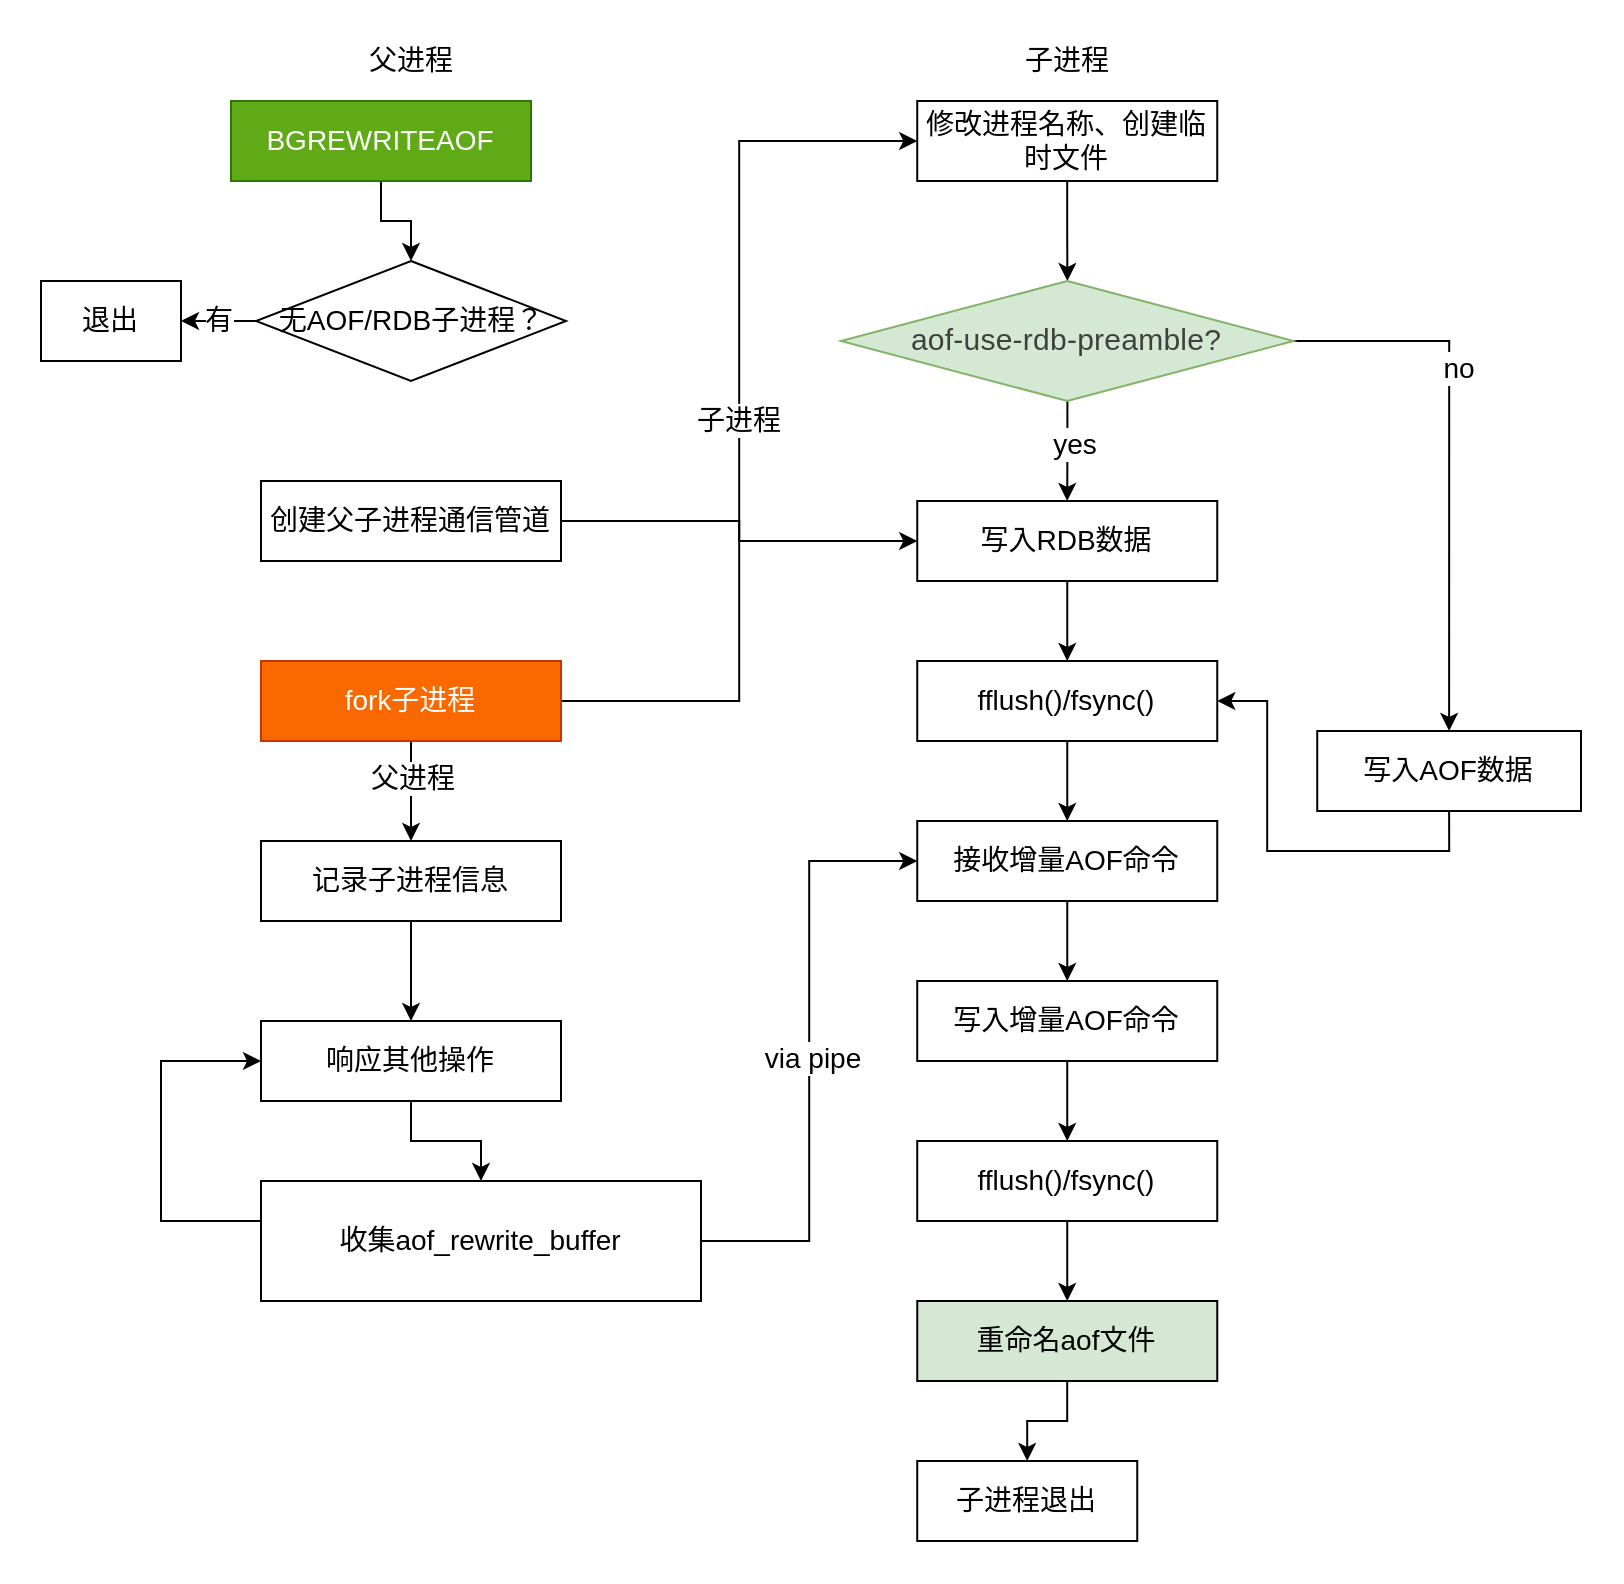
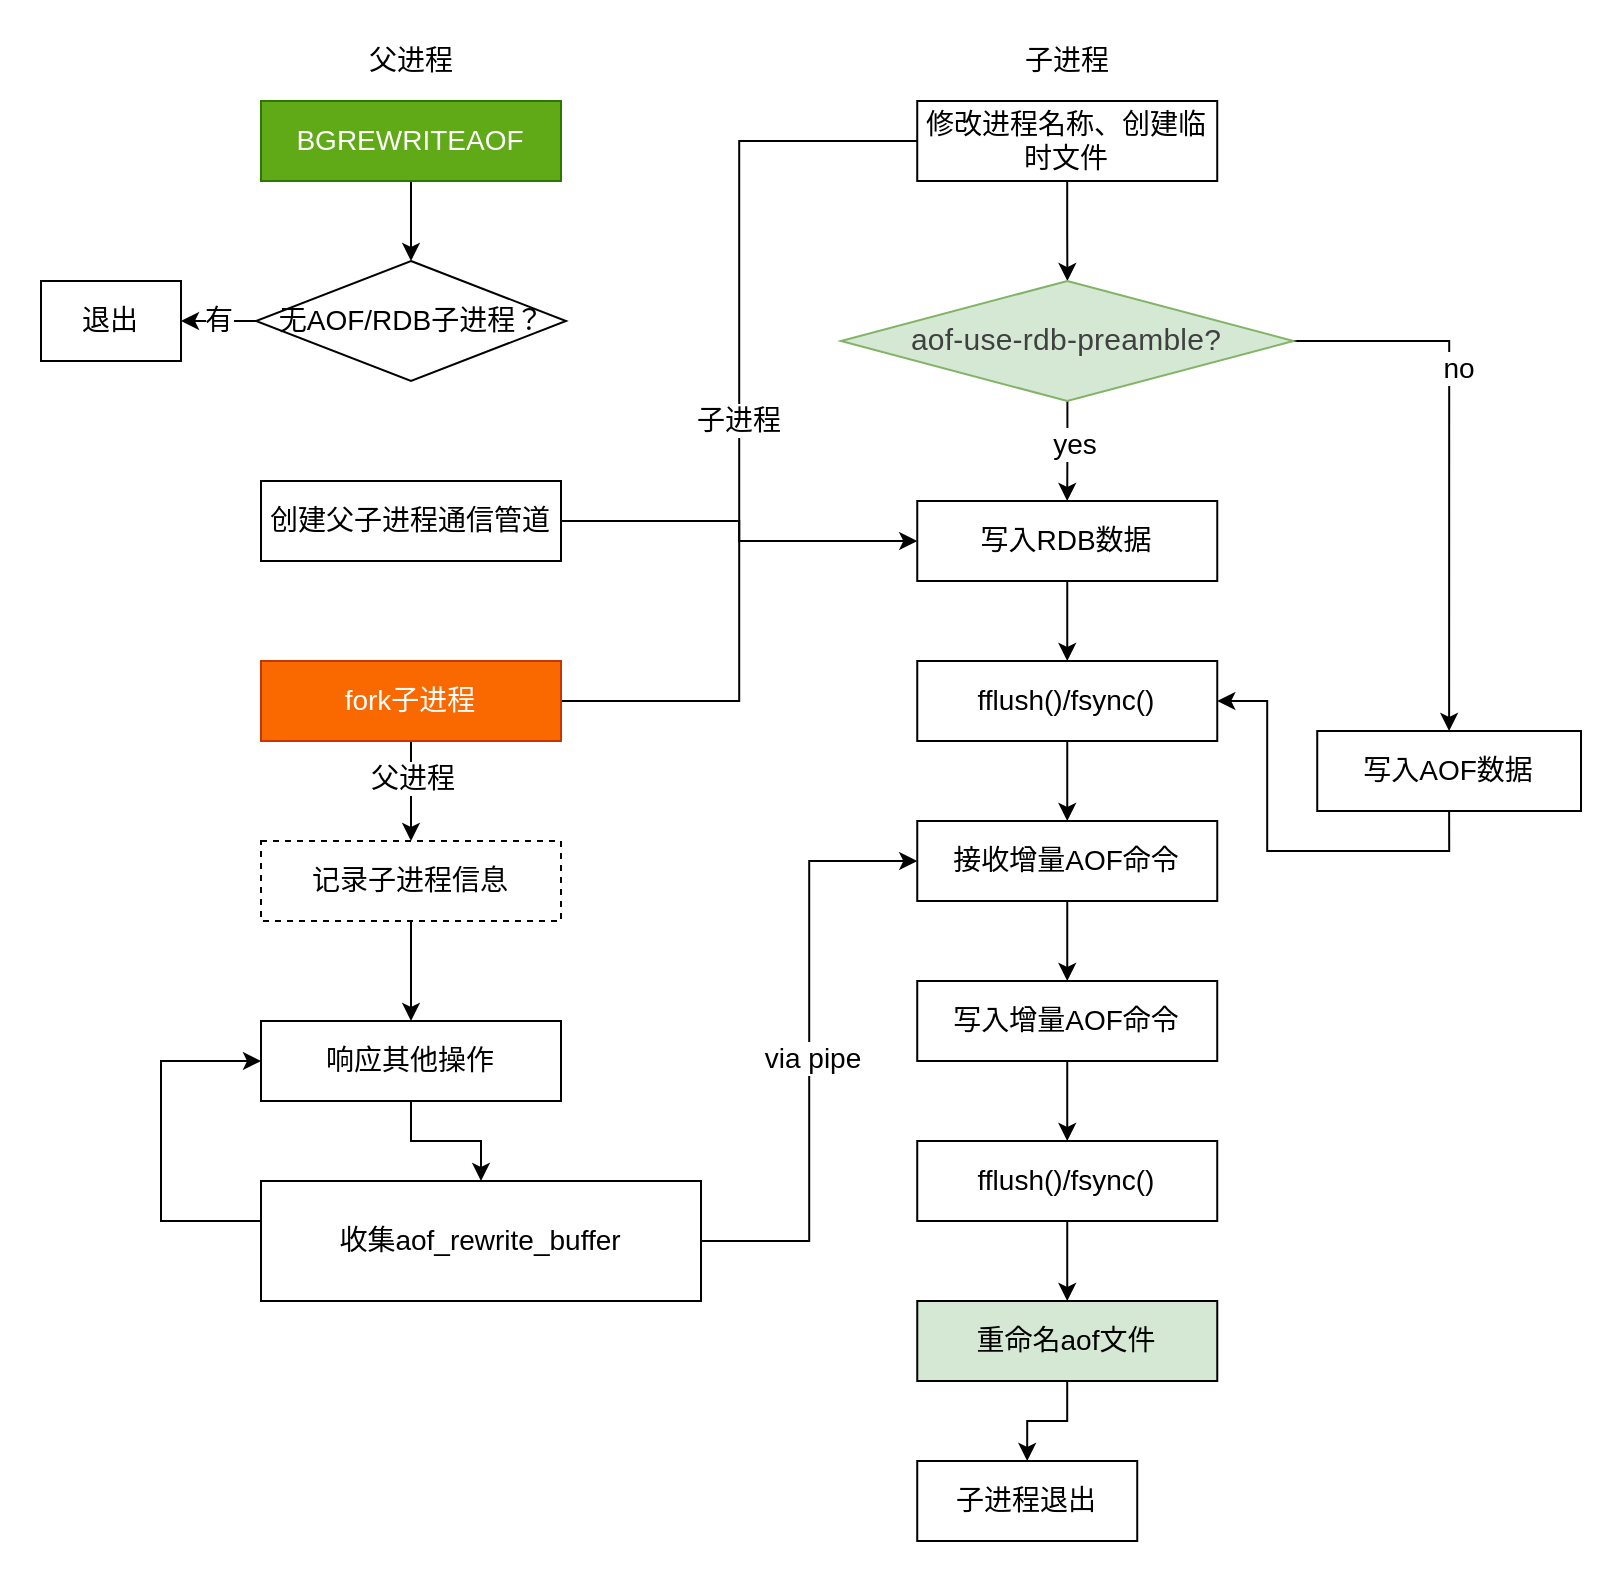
  <mxCell id="0" />
  <mxCell id="1" parent="0" />
  <mxCell id="2" value="" style="rounded=0;orthogonalLoop=1;jettySize=auto;html=1;fontSize=14;edgeStyle=orthogonalEdgeStyle;" parent="1" source="3" target="5" edge="1"><mxGeometry relative="1" as="geometry" /></mxCell>
- <mxCell id="3" value="BGREWRITEAOF" style="rounded=0;whiteSpace=wrap;html=1;fontSize=14;align=center;fillColor=#60a917;strokeColor=#2D7600;fontColor=#ffffff;" parent="1" vertex="1"><mxGeometry x="115" y="50" width="150" height="40" as="geometry" /></mxCell>
+ <mxCell id="3" value="BGREWRITEAOF" style="rounded=0;whiteSpace=wrap;html=1;fontSize=14;align=center;fillColor=#60a917;strokeColor=#2D7600;fontColor=#ffffff;" parent="1" vertex="1"><mxGeometry x="130" y="50" width="150" height="40" as="geometry" /></mxCell>
  <mxCell id="4" value="有" style="edgeStyle=orthogonalEdgeStyle;rounded=0;orthogonalLoop=1;jettySize=auto;html=1;fontSize=14;" parent="1" source="5" target="6" edge="1"><mxGeometry relative="1" as="geometry" /></mxCell>
  <mxCell id="5" value="无AOF/RDB子进程？" style="rhombus;whiteSpace=wrap;html=1;rounded=0;fontSize=14;" parent="1" vertex="1"><mxGeometry x="127.5" y="130" width="155" height="60" as="geometry" /></mxCell>
  <mxCell id="6" value="退出" style="whiteSpace=wrap;html=1;rounded=0;fontSize=14;" parent="1" vertex="1"><mxGeometry x="20" y="140" width="70" height="40" as="geometry" /></mxCell>
  <mxCell id="7" value="" style="edgeStyle=orthogonalEdgeStyle;rounded=0;orthogonalLoop=1;jettySize=auto;html=1;fontSize=14;" parent="1" source="8" target="30" edge="1"><mxGeometry relative="1" as="geometry" /></mxCell>
  <mxCell id="8" value="创建父子进程通信管道" style="rounded=0;whiteSpace=wrap;html=1;fontSize=14;align=center;" parent="1" vertex="1"><mxGeometry x="130" y="240" width="150" height="40" as="geometry" /></mxCell>
- <mxCell id="9" value="子进程" style="edgeStyle=orthogonalEdgeStyle;rounded=0;orthogonalLoop=1;jettySize=auto;html=1;fontSize=14;entryX=0;entryY=0.5;entryDx=0;entryDy=0;" parent="1" source="12" target="23" edge="1"><mxGeometry relative="1" as="geometry" /></mxCell>
+ <mxCell id="9" value="子进程" style="edgeStyle=orthogonalEdgeStyle;rounded=0;orthogonalLoop=1;jettySize=auto;html=1;fontSize=14;entryX=0;entryY=0.5;entryDx=0;entryDy=0;endArrow=none;" parent="1" source="12" target="23" edge="1"><mxGeometry relative="1" as="geometry" /></mxCell>
  <mxCell id="10" value="" style="edgeStyle=orthogonalEdgeStyle;rounded=0;orthogonalLoop=1;jettySize=auto;html=1;fontSize=14;" parent="1" source="12" target="15" edge="1"><mxGeometry relative="1" as="geometry" /></mxCell>
  <mxCell id="11" value="父进程" style="edgeLabel;html=1;align=center;verticalAlign=middle;resizable=0;points=[];fontSize=14;" parent="10" vertex="1" connectable="0"><mxGeometry x="-0.275" relative="1" as="geometry"><mxPoint as="offset" /></mxGeometry></mxCell>
  <mxCell id="12" value="fork子进程" style="rounded=0;whiteSpace=wrap;html=1;fontSize=14;align=center;fillColor=#fa6800;strokeColor=#C73500;fontColor=#ffffff;" parent="1" vertex="1"><mxGeometry x="130" y="330" width="150" height="40" as="geometry" /></mxCell>
  <mxCell id="13" value="父进程" style="text;html=1;align=center;verticalAlign=middle;resizable=0;points=[];autosize=1;fontSize=14;" parent="1" vertex="1"><mxGeometry x="175" y="20" width="60" height="20" as="geometry" /></mxCell>
  <mxCell id="14" value="" style="edgeStyle=orthogonalEdgeStyle;rounded=0;orthogonalLoop=1;jettySize=auto;html=1;fontSize=14;" parent="1" source="15" target="17" edge="1"><mxGeometry relative="1" as="geometry" /></mxCell>
- <mxCell id="15" value="记录子进程信息" style="rounded=0;whiteSpace=wrap;html=1;fontSize=14;align=center;" parent="1" vertex="1"><mxGeometry x="130" y="420" width="150" height="40" as="geometry" /></mxCell>
+ <mxCell id="15" value="记录子进程信息" style="rounded=0;whiteSpace=wrap;html=1;fontSize=14;align=center;dashed=1;" parent="1" vertex="1"><mxGeometry x="130" y="420" width="150" height="40" as="geometry" /></mxCell>
  <mxCell id="16" value="" style="edgeStyle=orthogonalEdgeStyle;rounded=0;orthogonalLoop=1;jettySize=auto;html=1;fontSize=14;" parent="1" source="17" target="21" edge="1"><mxGeometry relative="1" as="geometry" /></mxCell>
  <mxCell id="17" value="响应其他操作" style="rounded=0;whiteSpace=wrap;html=1;fontSize=14;align=center;" parent="1" vertex="1"><mxGeometry x="130" y="510" width="150" height="40" as="geometry" /></mxCell>
  <mxCell id="18" style="edgeStyle=orthogonalEdgeStyle;rounded=0;orthogonalLoop=1;jettySize=auto;html=1;entryX=0;entryY=0.5;entryDx=0;entryDy=0;fontSize=14;exitX=0;exitY=0.5;exitDx=0;exitDy=0;" parent="1" source="21" target="17" edge="1"><mxGeometry relative="1" as="geometry"><Array as="points"><mxPoint x="80" y="610" /><mxPoint x="80" y="530" /></Array></mxGeometry></mxCell>
  <mxCell id="19" style="edgeStyle=orthogonalEdgeStyle;rounded=0;orthogonalLoop=1;jettySize=auto;html=1;exitX=1;exitY=0.5;exitDx=0;exitDy=0;entryX=0;entryY=0.5;entryDx=0;entryDy=0;fontSize=14;" parent="1" source="21" target="36" edge="1"><mxGeometry relative="1" as="geometry" /></mxCell>
  <mxCell id="20" value="via pipe" style="edgeLabel;html=1;align=center;verticalAlign=middle;resizable=0;points=[];fontSize=14;" parent="19" vertex="1" connectable="0"><mxGeometry x="-0.018" y="-1" relative="1" as="geometry"><mxPoint as="offset" /></mxGeometry></mxCell>
  <mxCell id="21" value="收集aof_rewrite_buffer" style="rounded=0;whiteSpace=wrap;html=1;fontSize=14;align=center;" parent="1" vertex="1"><mxGeometry x="130" y="590" width="220" height="60" as="geometry" /></mxCell>
  <mxCell id="22" style="edgeStyle=orthogonalEdgeStyle;rounded=0;orthogonalLoop=1;jettySize=auto;html=1;fontSize=14;" parent="1" source="23" target="28" edge="1"><mxGeometry relative="1" as="geometry" /></mxCell>
  <mxCell id="23" value="修改进程名称、创建临时文件" style="rounded=0;whiteSpace=wrap;html=1;fontSize=14;align=center;" parent="1" vertex="1"><mxGeometry x="458.12" y="50" width="150" height="40" as="geometry" /></mxCell>
  <mxCell id="24" style="edgeStyle=orthogonalEdgeStyle;rounded=0;orthogonalLoop=1;jettySize=auto;html=1;fontSize=14;" parent="1" source="28" target="30" edge="1"><mxGeometry relative="1" as="geometry" /></mxCell>
  <mxCell id="25" value="yes" style="edgeLabel;html=1;align=center;verticalAlign=middle;resizable=0;points=[];fontSize=14;" parent="24" vertex="1" connectable="0"><mxGeometry x="-0.121" y="3" relative="1" as="geometry"><mxPoint as="offset" /></mxGeometry></mxCell>
  <mxCell id="26" style="edgeStyle=orthogonalEdgeStyle;rounded=0;orthogonalLoop=1;jettySize=auto;html=1;exitX=1;exitY=0.5;exitDx=0;exitDy=0;entryX=0.5;entryY=0;entryDx=0;entryDy=0;fontSize=14;" parent="1" source="28" target="32" edge="1"><mxGeometry relative="1" as="geometry" /></mxCell>
  <mxCell id="27" value="no" style="edgeLabel;html=1;align=center;verticalAlign=middle;resizable=0;points=[];fontSize=14;" parent="26" vertex="1" connectable="0"><mxGeometry x="-0.33" y="4" relative="1" as="geometry"><mxPoint as="offset" /></mxGeometry></mxCell>
  <mxCell id="28" value="&lt;span style=&quot;font-size: 15px ; color: rgb(64 , 64 , 64) ; line-height: 1.74 ; letter-spacing: 0.008em ; outline-style: none ; overflow-wrap: break-word&quot;&gt;aof-use-rdb-preamble?&lt;/span&gt;" style="rhombus;whiteSpace=wrap;html=1;rounded=0;fontSize=14;fillColor=#d5e8d4;strokeColor=#82b366;" parent="1" vertex="1"><mxGeometry x="420" y="140" width="226.25" height="60" as="geometry" /></mxCell>
  <mxCell id="29" value="" style="edgeStyle=orthogonalEdgeStyle;rounded=0;orthogonalLoop=1;jettySize=auto;html=1;fontSize=14;" parent="1" source="30" target="34" edge="1"><mxGeometry relative="1" as="geometry" /></mxCell>
  <mxCell id="30" value="写入RDB数据" style="rounded=0;whiteSpace=wrap;html=1;fontSize=14;align=center;" parent="1" vertex="1"><mxGeometry x="458.13" y="250" width="150" height="40" as="geometry" /></mxCell>
  <mxCell id="31" style="edgeStyle=orthogonalEdgeStyle;rounded=0;orthogonalLoop=1;jettySize=auto;html=1;entryX=1;entryY=0.5;entryDx=0;entryDy=0;fontSize=14;exitX=0.5;exitY=1;exitDx=0;exitDy=0;" parent="1" source="32" target="34" edge="1"><mxGeometry relative="1" as="geometry" /></mxCell>
  <mxCell id="32" value="写入AOF数据" style="rounded=0;whiteSpace=wrap;html=1;fontSize=14;align=center;" parent="1" vertex="1"><mxGeometry x="658.12" y="365" width="131.88" height="40" as="geometry" /></mxCell>
  <mxCell id="33" value="" style="edgeStyle=orthogonalEdgeStyle;rounded=0;orthogonalLoop=1;jettySize=auto;html=1;fontSize=14;" parent="1" source="34" target="36" edge="1"><mxGeometry relative="1" as="geometry" /></mxCell>
  <mxCell id="34" value="fflush()/fsync()" style="rounded=0;whiteSpace=wrap;html=1;fontSize=14;align=center;" parent="1" vertex="1"><mxGeometry x="458.13" y="330" width="150" height="40" as="geometry" /></mxCell>
  <mxCell id="35" value="" style="edgeStyle=orthogonalEdgeStyle;rounded=0;orthogonalLoop=1;jettySize=auto;html=1;fontSize=14;" parent="1" source="36" target="38" edge="1"><mxGeometry relative="1" as="geometry" /></mxCell>
  <mxCell id="36" value="接收增量AOF命令" style="rounded=0;whiteSpace=wrap;html=1;fontSize=14;align=center;" parent="1" vertex="1"><mxGeometry x="458.13" y="410" width="150" height="40" as="geometry" /></mxCell>
  <mxCell id="37" style="edgeStyle=orthogonalEdgeStyle;rounded=0;orthogonalLoop=1;jettySize=auto;html=1;fontSize=14;" parent="1" source="38" target="40" edge="1"><mxGeometry relative="1" as="geometry" /></mxCell>
  <mxCell id="38" value="写入增量AOF命令" style="rounded=0;whiteSpace=wrap;html=1;fontSize=14;align=center;" parent="1" vertex="1"><mxGeometry x="458.12" y="490" width="150" height="40" as="geometry" /></mxCell>
  <mxCell id="39" value="" style="edgeStyle=orthogonalEdgeStyle;rounded=0;orthogonalLoop=1;jettySize=auto;html=1;fontSize=14;" parent="1" source="40" target="42" edge="1"><mxGeometry relative="1" as="geometry" /></mxCell>
  <mxCell id="40" value="fflush()/fsync()" style="rounded=0;whiteSpace=wrap;html=1;fontSize=14;align=center;" parent="1" vertex="1"><mxGeometry x="458.12" y="570" width="150" height="40" as="geometry" /></mxCell>
  <mxCell id="41" value="" style="edgeStyle=orthogonalEdgeStyle;rounded=0;orthogonalLoop=1;jettySize=auto;html=1;fontSize=14;" parent="1" source="42" target="43" edge="1"><mxGeometry relative="1" as="geometry" /></mxCell>
  <mxCell id="42" value="重命名aof文件" style="rounded=0;whiteSpace=wrap;html=1;fontSize=14;align=center;fillColor=#d5e8d4;" parent="1" vertex="1"><mxGeometry x="458.13" y="650" width="150" height="40" as="geometry" /></mxCell>
  <mxCell id="43" value="子进程退出" style="rounded=0;whiteSpace=wrap;html=1;fontSize=14;align=center;" parent="1" vertex="1"><mxGeometry x="458.12" y="730" width="110" height="40" as="geometry" /></mxCell>
  <mxCell id="44" value="子进程" style="text;html=1;align=center;verticalAlign=middle;resizable=0;points=[];autosize=1;fontSize=14;" parent="1" vertex="1"><mxGeometry x="503.12" y="20" width="60" height="20" as="geometry" /></mxCell>
